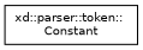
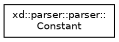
  digraph {
    rankdir=LR
-   n1 [color=black fillcolor=white fontname=Helvetica fontsize=10 height=0.2 label="xd::parser::token::\lConstant" shape=record style=filled width=0.4]
+   n1 [color=black fillcolor=white fontname=Helvetica fontsize=10 height=0.2 label="xd::parser::parser::\lConstant" shape=record style=filled width=0.4]
  }
